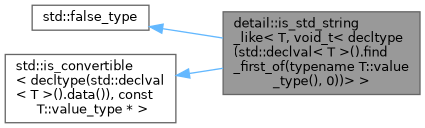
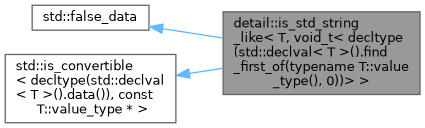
  digraph {
    rankdir=LR
    node [color=gray40 fillcolor=white fontname=Helvetica fontsize=10 shape=box style=filled]
    edge [color=steelblue1 dir=back fontname=Helvetica fontsize=10 labelfontname=Helvetica labelfontsize=10 style=solid]
    n1 [fillcolor=grey60 fontcolor=black height=0.2 label="detail::is_std_string\l_like\< T, void_t\< decltype\l(std::declval\< T \>().find\l_first_of(typename T::value\l_type(), 0))\> \>" width=0.4]
-   n2 [height=0.2 label="std::false_type" width=0.4]
+   n2 [height=0.2 label="std::false_data" width=0.4]
    n3 [height=0.2 label="std::is_convertible\l\< decltype(std::declval\l\< T \>().data()), const\l T::value_type * \>" width=0.4]
    n2 -> n1
    n3 -> n1
  }
